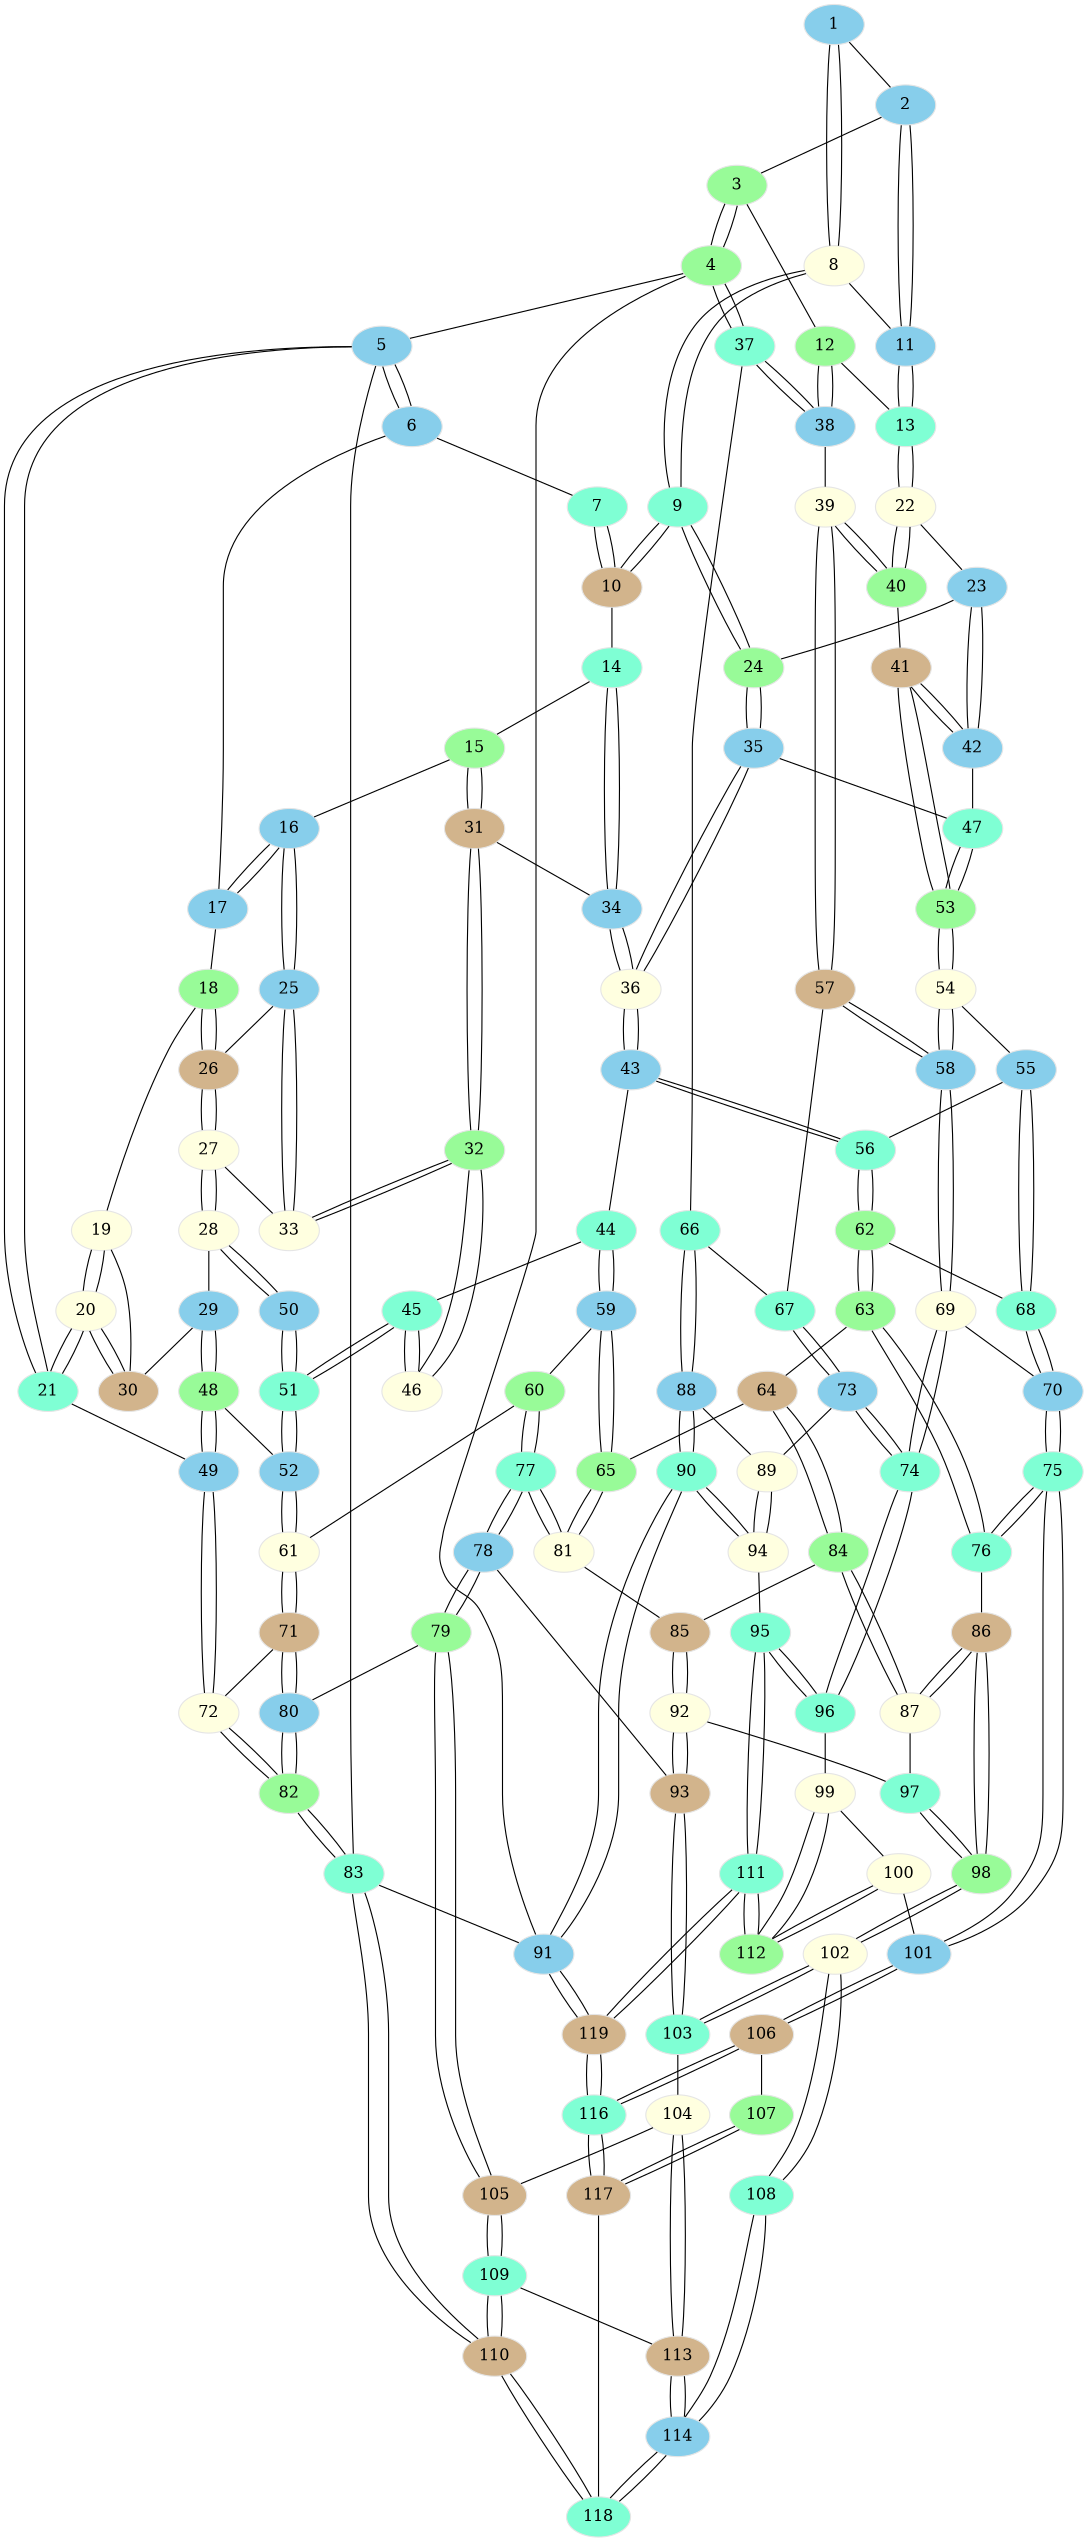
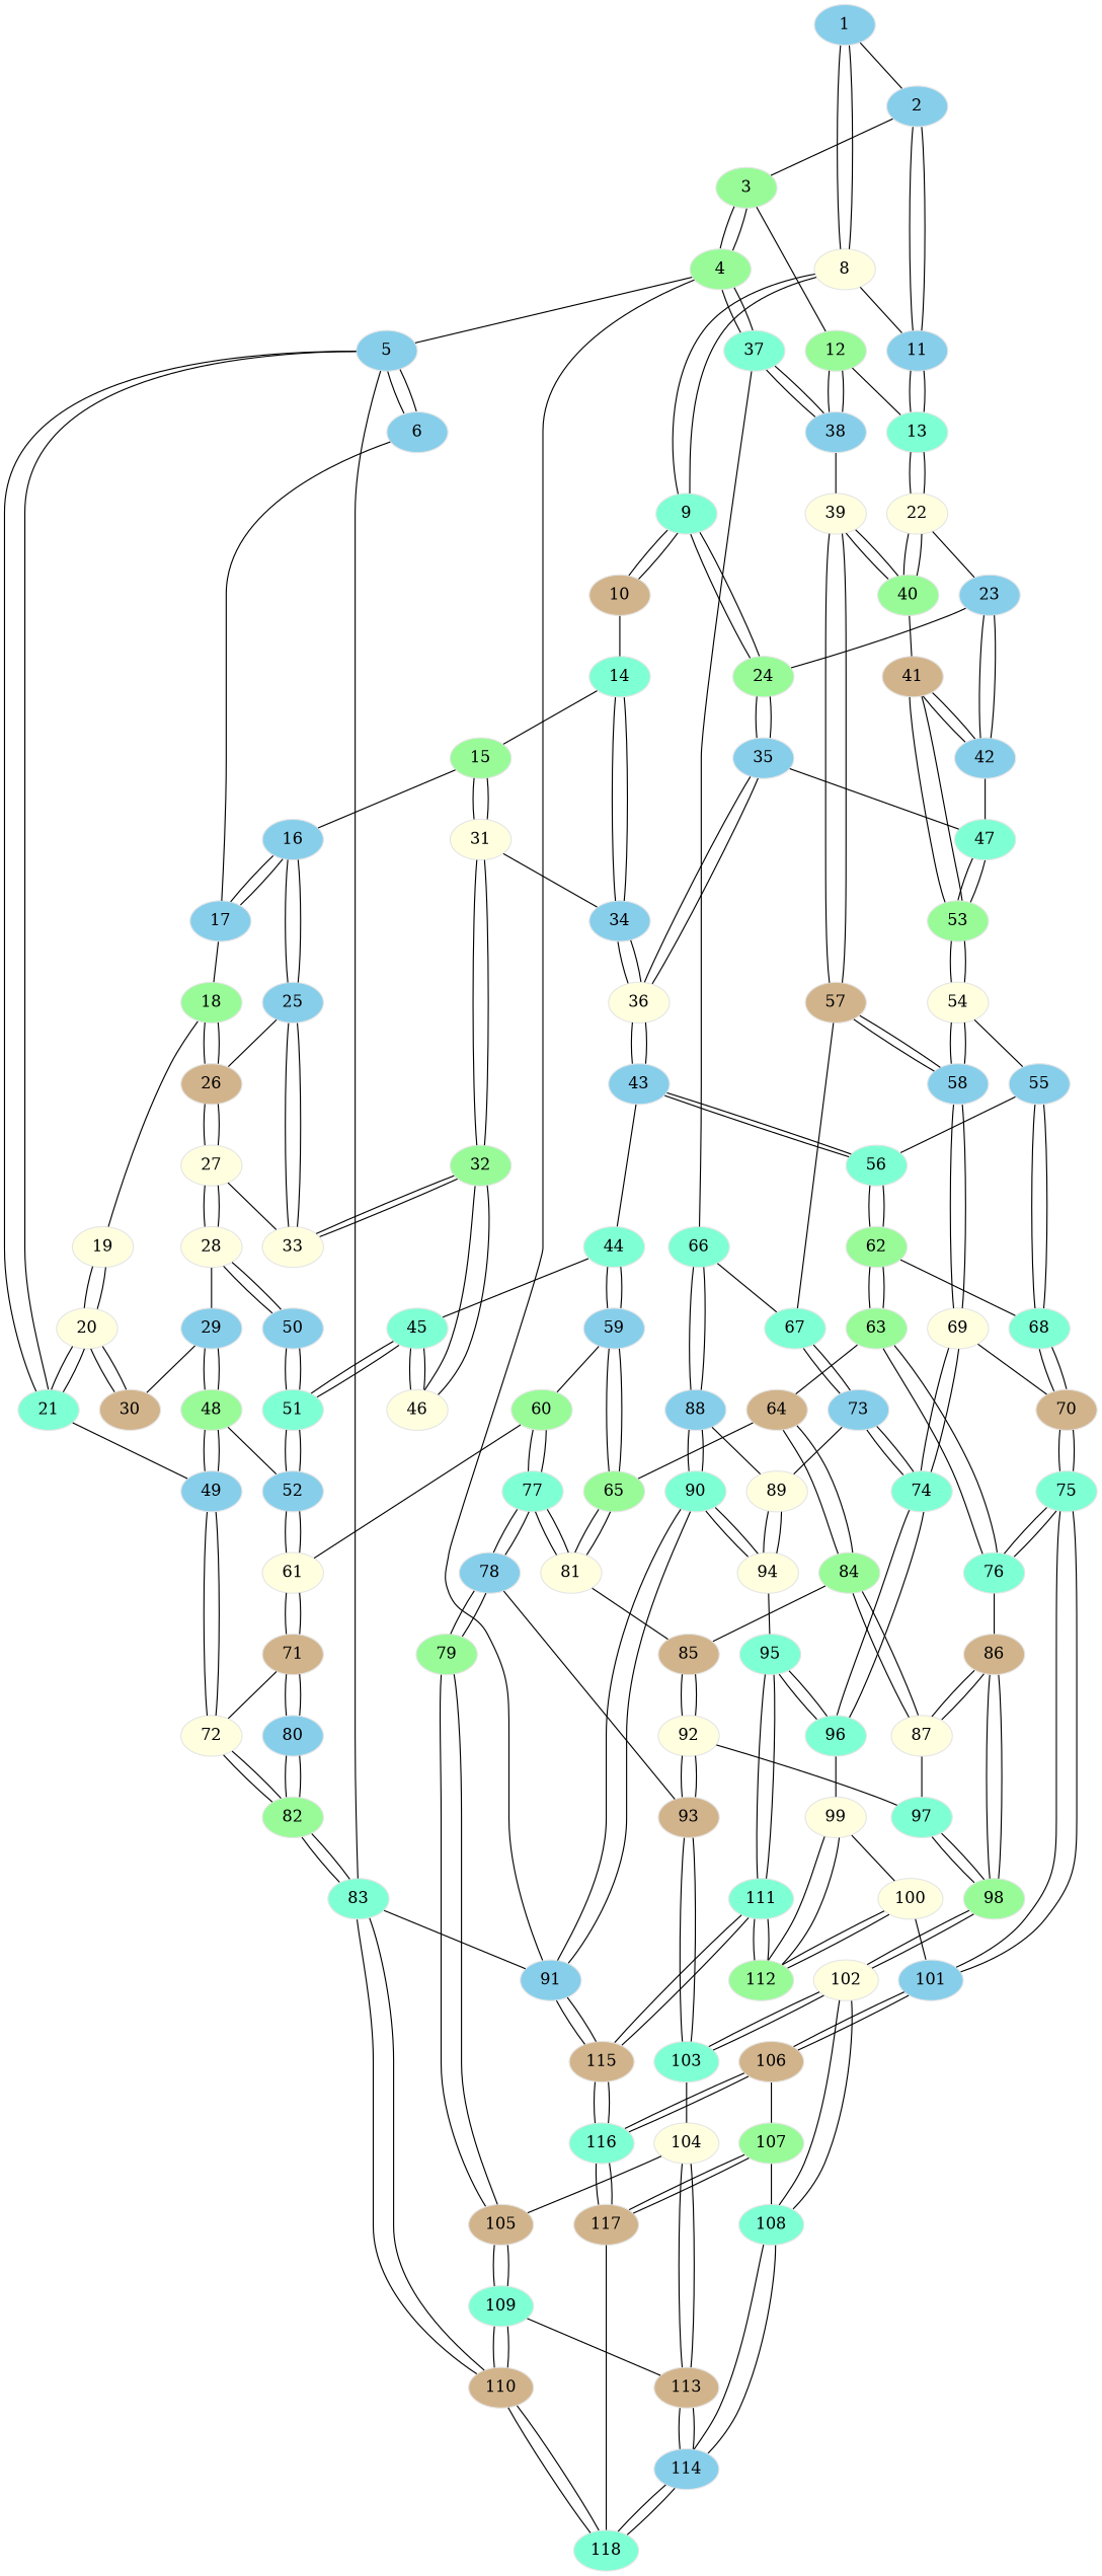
  graph {
    node [color=gray90 fillcolor=aquamarine style=filled]
    1 [fillcolor=skyblue]
    2 [fillcolor=skyblue]
    8 [fillcolor=lightyellow]
    3 [fillcolor=palegreen]
    11 [fillcolor=skyblue]
    9
    4 [fillcolor=palegreen]
    12 [fillcolor=palegreen]
    13
    5 [fillcolor=skyblue]
    37
    91 [fillcolor=skyblue]
    38 [fillcolor=skyblue]
    6 [fillcolor=skyblue]
    21
    83
    66
-   115 [fillcolor=tan label=119]
-   7
+   115 [fillcolor=tan]
    17 [fillcolor=skyblue]
    49 [fillcolor=skyblue]
    110 [fillcolor=tan]
    10 [fillcolor=tan]
    18 [fillcolor=palegreen]
    14
    24 [fillcolor=palegreen]
    35 [fillcolor=skyblue]
    15 [fillcolor=palegreen]
    34 [fillcolor=skyblue]
    22 [fillcolor=lightyellow]
    39 [fillcolor=lightyellow]
    23 [fillcolor=skyblue]
    40 [fillcolor=palegreen]
    16 [fillcolor=skyblue]
-   31 [fillcolor=tan]
+   31 [fillcolor=lightyellow]
    36 [fillcolor=lightyellow]
    25 [fillcolor=skyblue]
    32 [fillcolor=palegreen]
    26 [fillcolor=tan]
    33 [fillcolor=lightyellow]
    19 [fillcolor=lightyellow]
    20 [fillcolor=lightyellow]
    30 [fillcolor=tan]
    27 [fillcolor=lightyellow]
    72 [fillcolor=lightyellow]
    42 [fillcolor=skyblue]
    41 [fillcolor=tan]
    47
    28 [fillcolor=lightyellow]
    29 [fillcolor=skyblue]
    50 [fillcolor=skyblue]
    48 [fillcolor=palegreen]
    51
    52 [fillcolor=skyblue]
    46 [fillcolor=lightyellow]
    43 [fillcolor=skyblue]
    53 [fillcolor=palegreen]
    44
    56
    67
    88 [fillcolor=skyblue]
    57 [fillcolor=tan]
    58 [fillcolor=skyblue]
    54 [fillcolor=lightyellow]
    45
    59 [fillcolor=skyblue]
    62 [fillcolor=palegreen]
    60 [fillcolor=palegreen]
    65 [fillcolor=palegreen]
    61 [fillcolor=lightyellow]
    82 [fillcolor=palegreen]
    71 [fillcolor=tan]
    55 [fillcolor=skyblue]
    68
    69 [fillcolor=lightyellow]
-   70 [fillcolor=skyblue]
+   70 [fillcolor=tan]
    63 [fillcolor=palegreen]
    73 [fillcolor=skyblue]
    74
    77
    81 [fillcolor=lightyellow]
    78 [fillcolor=skyblue]
    80 [fillcolor=skyblue]
    64 [fillcolor=tan]
    76
    84 [fillcolor=palegreen]
    86 [fillcolor=tan]
    85 [fillcolor=tan]
    87 [fillcolor=lightyellow]
    89 [fillcolor=lightyellow]
    90
    75
    96
    101 [fillcolor=skyblue]
    94 [fillcolor=lightyellow]
    99 [fillcolor=lightyellow]
    106 [fillcolor=tan]
    98 [fillcolor=palegreen]
    79 [fillcolor=palegreen]
    93 [fillcolor=tan]
    105 [fillcolor=tan]
    103
    109
    92 [fillcolor=lightyellow]
    118
    97
    102 [fillcolor=lightyellow]
    95
    116
    104 [fillcolor=lightyellow]
    111
    112 [fillcolor=palegreen]
    100 [fillcolor=lightyellow]
    108
    107 [fillcolor=palegreen]
    114 [fillcolor=skyblue]
    113 [fillcolor=tan]
    117 [fillcolor=tan]
    1 -- 2
    1 -- 8
    1 -- 8
    2 -- 3
    2 -- 11
    2 -- 11
    8 -- 11
    8 -- 9
    8 -- 9
    3 -- 4
    3 -- 4
    3 -- 12
    11 -- 13
    11 -- 13
    9 -- 10
    9 -- 10
    9 -- 24
    9 -- 24
    4 -- 5
    4 -- 37
    4 -- 37
    4 -- 91
    12 -- 13
    12 -- 38
    12 -- 38
    13 -- 22
    13 -- 22
    5 -- 6
    5 -- 6
    5 -- 21
    5 -- 21
    5 -- 83
    37 -- 38
    37 -- 38
    37 -- 66
    91 -- 115
    91 -- 115
    38 -- 39
-   6 -- 7
    6 -- 17
    21 -- 49
    83 -- 91
    83 -- 110
    83 -- 110
    66 -- 67
    66 -- 88
    66 -- 88
    115 -- 116
    115 -- 116
-   7 -- 10
-   7 -- 10
    17 -- 18
    49 -- 72
    49 -- 72
    110 -- 118
    110 -- 118
    10 -- 14
    18 -- 26
    18 -- 26
    18 -- 19
    14 -- 15
    14 -- 34
    14 -- 34
    24 -- 35
    24 -- 35
    35 -- 36
    35 -- 36
    35 -- 47
    15 -- 16
    15 -- 31
    15 -- 31
    34 -- 36
    34 -- 36
    22 -- 23
    22 -- 40
    22 -- 40
    39 -- 40
    39 -- 40
    39 -- 57
    39 -- 57
    23 -- 24
    23 -- 42
    23 -- 42
    40 -- 41
    16 -- 17
    16 -- 17
    16 -- 25
    16 -- 25
    31 -- 34
    31 -- 32
    31 -- 32
    36 -- 43
    36 -- 43
    25 -- 26
    25 -- 33
    25 -- 33
    32 -- 33
    32 -- 33
    32 -- 46
    32 -- 46
    26 -- 27
    26 -- 27
    19 -- 20
    19 -- 20
-   19 -- 30
    20 -- 21
    20 -- 21
    20 -- 30
    20 -- 30
    27 -- 33
    27 -- 28
    27 -- 28
    72 -- 82
    72 -- 82
    42 -- 47
    41 -- 42
    41 -- 42
    41 -- 53
    41 -- 53
    47 -- 53
    47 -- 53
    28 -- 29
    28 -- 50
    28 -- 50
    29 -- 30
    29 -- 48
    29 -- 48
    50 -- 51
    50 -- 51
    48 -- 49
    48 -- 49
    48 -- 52
    51 -- 52
    51 -- 52
    52 -- 61
    52 -- 61
    43 -- 44
    43 -- 56
    43 -- 56
    53 -- 54
    53 -- 54
    44 -- 45
    44 -- 59
    44 -- 59
    56 -- 62
    56 -- 62
    67 -- 73
    67 -- 73
    88 -- 89
    88 -- 90
    88 -- 90
    57 -- 67
    57 -- 58
    57 -- 58
    58 -- 69
    58 -- 69
    54 -- 58
    54 -- 58
    54 -- 55
    45 -- 51
    45 -- 51
    45 -- 46
    45 -- 46
    59 -- 60
    59 -- 65
    59 -- 65
    62 -- 68
    62 -- 63
    62 -- 63
    60 -- 61
    60 -- 77
    60 -- 77
    65 -- 81
    65 -- 81
    61 -- 71
    61 -- 71
    82 -- 83
    82 -- 83
    71 -- 72
    71 -- 80
    71 -- 80
    55 -- 56
    55 -- 68
    55 -- 68
    68 -- 70
    68 -- 70
    69 -- 70
    69 -- 74
    69 -- 74
    70 -- 75
    70 -- 75
    63 -- 64
    63 -- 76
    63 -- 76
    73 -- 74
    73 -- 74
    73 -- 89
    74 -- 96
    74 -- 96
    77 -- 81
    77 -- 81
    77 -- 78
    77 -- 78
    81 -- 85
    78 -- 79
    78 -- 79
    78 -- 93
    80 -- 82
    80 -- 82
    64 -- 65
    64 -- 84
    64 -- 84
    76 -- 86
    84 -- 85
    84 -- 87
    84 -- 87
    86 -- 87
    86 -- 87
    86 -- 98
    86 -- 98
    85 -- 92
    85 -- 92
    87 -- 97
    89 -- 94
    89 -- 94
    90 -- 91
    90 -- 91
    90 -- 94
    90 -- 94
    75 -- 76
    75 -- 76
    75 -- 101
    75 -- 101
    96 -- 99
    101 -- 106
    101 -- 106
    94 -- 95
    99 -- 112
    99 -- 112
    99 -- 100
    106 -- 116
    106 -- 116
    106 -- 107
    98 -- 102
    98 -- 102
-   79 -- 80
    79 -- 105
    79 -- 105
    93 -- 103
    93 -- 103
    105 -- 109
    105 -- 109
    103 -- 104
    109 -- 110
    109 -- 110
    109 -- 113
    92 -- 93
    92 -- 93
    92 -- 97
    97 -- 98
    97 -- 98
    102 -- 103
    102 -- 103
    102 -- 108
    102 -- 108
    95 -- 96
    95 -- 96
    95 -- 111
    95 -- 111
    116 -- 117
    116 -- 117
    104 -- 105
    104 -- 113
    104 -- 113
    111 -- 115
    111 -- 115
    111 -- 112
    111 -- 112
    100 -- 101
    100 -- 112
    100 -- 112
    108 -- 114
    108 -- 114
+   107 -- 108
    107 -- 117
    107 -- 117
    114 -- 118
    114 -- 118
    113 -- 114
    113 -- 114
    117 -- 118
  }
